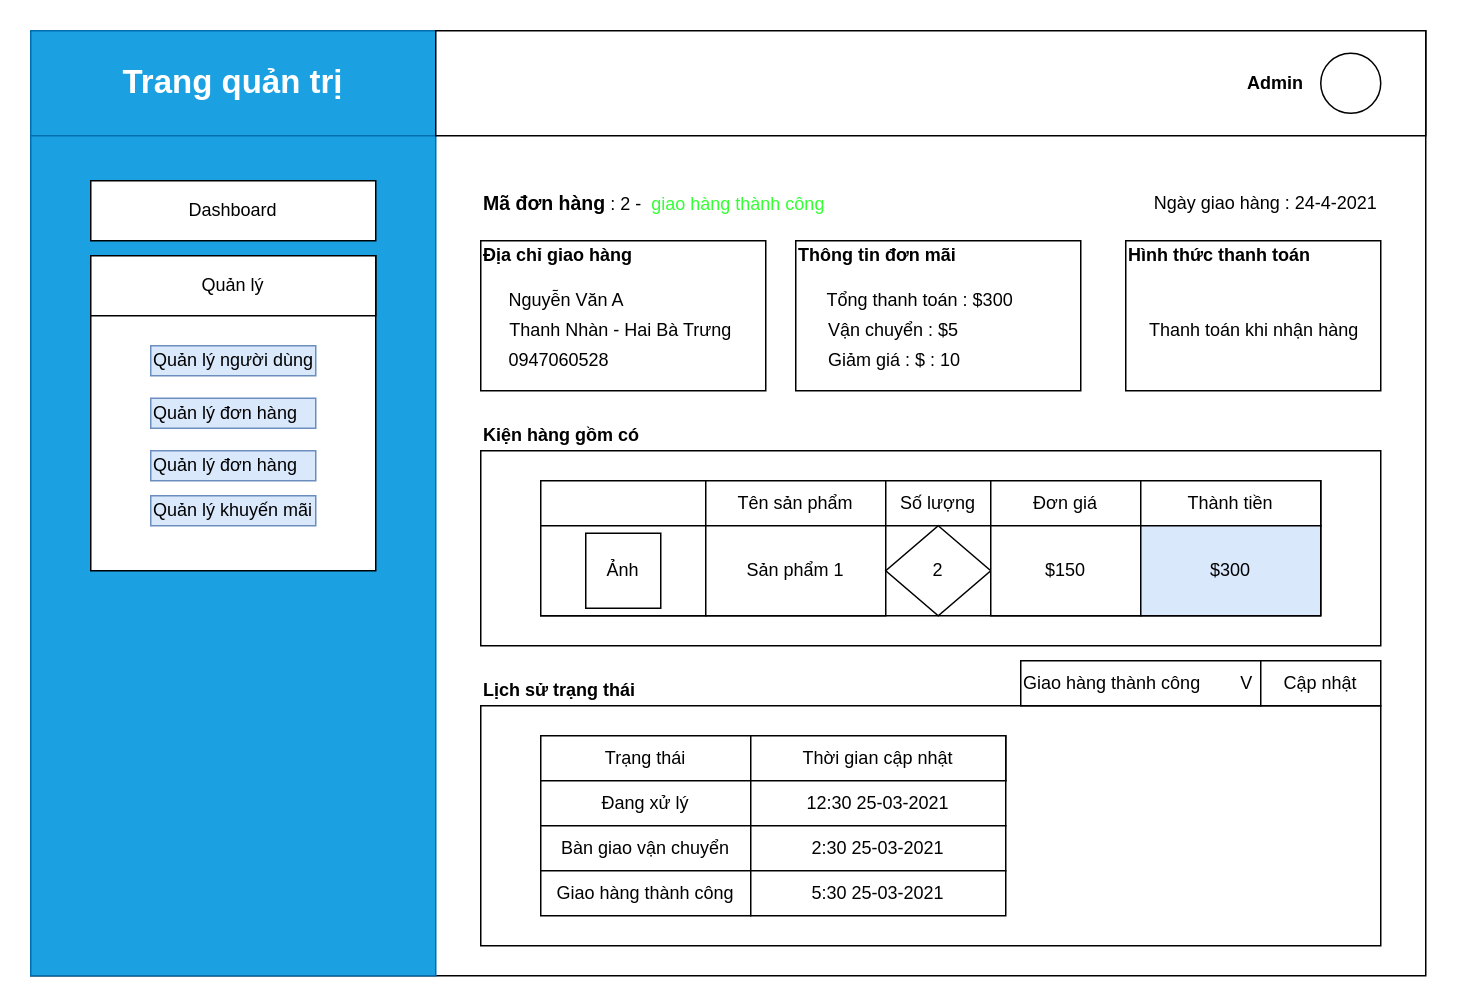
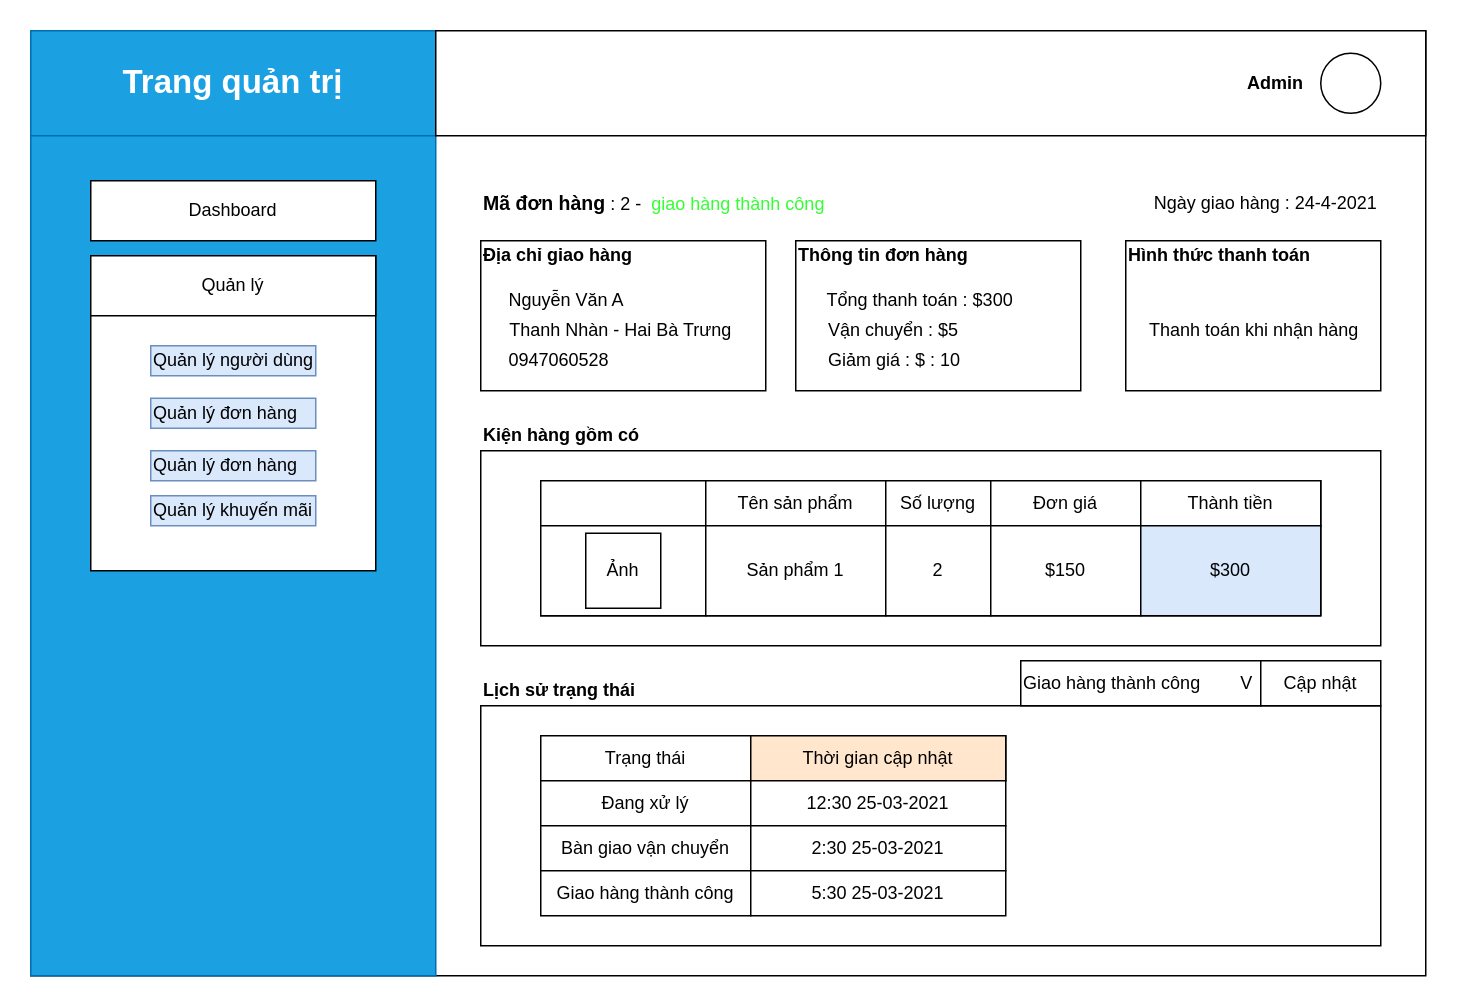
  <mxCell id="0" />
  <mxCell id="1" parent="0" />
  <mxCell id="2" value="" style="rounded=0;whiteSpace=wrap;html=1;" vertex="1" parent="1"><mxGeometry x="20" width="930" height="630" as="geometry" y="20" /></mxCell>
  <mxCell id="3" value="" style="rounded=0;whiteSpace=wrap;html=1;fillColor=#1ba1e2;strokeColor=#006EAF;fontColor=#ffffff;" vertex="1" parent="1"><mxGeometry x="20" width="270" height="630" as="geometry" y="20" /></mxCell>
  <mxCell id="4" value="&lt;font style=&quot;font-size: 22px&quot;&gt;&lt;b&gt;Trang quản trị&lt;/b&gt;&lt;/font&gt;" style="rounded=0;whiteSpace=wrap;html=1;fillColor=#1ba1e2;strokeColor=#006EAF;fontColor=#ffffff;" vertex="1" parent="1"><mxGeometry x="20" width="270" height="70" as="geometry" y="20" /></mxCell>
  <mxCell id="5" value="Dashboard" style="rounded=0;whiteSpace=wrap;html=1;" vertex="1" parent="1"><mxGeometry x="60" y="120" width="190" height="40" as="geometry" /></mxCell>
  <mxCell id="6" value="" style="rounded=0;whiteSpace=wrap;html=1;" vertex="1" parent="1"><mxGeometry x="60" y="170" width="190" height="210" as="geometry" /></mxCell>
  <mxCell id="7" value="Quản lý" style="rounded=0;whiteSpace=wrap;html=1;" vertex="1" parent="1"><mxGeometry x="60" y="170" width="190" height="40" as="geometry" /></mxCell>
  <mxCell id="8" value="Quản lý người dùng" style="text;html=1;strokeColor=#6c8ebf;fillColor=#dae8fc;align=left;verticalAlign=middle;whiteSpace=wrap;rounded=0;" vertex="1" parent="1"><mxGeometry x="100" y="230" width="110" height="20" as="geometry" /></mxCell>
  <mxCell id="9" value="Quản lý khuyến mãi" style="text;html=1;strokeColor=#6c8ebf;fillColor=#dae8fc;align=left;verticalAlign=middle;whiteSpace=wrap;rounded=0;" vertex="1" parent="1"><mxGeometry x="100" y="330" width="110" height="20" as="geometry" /></mxCell>
  <mxCell id="10" value="Quản lý đơn hàng" style="text;html=1;strokeColor=#6c8ebf;fillColor=#dae8fc;align=left;verticalAlign=middle;whiteSpace=wrap;rounded=0;" vertex="1" parent="1"><mxGeometry x="100" y="300" width="110" height="20" as="geometry" /></mxCell>
  <mxCell id="11" value="Quản lý đơn hàng" style="text;html=1;strokeColor=#6c8ebf;fillColor=#dae8fc;align=left;verticalAlign=middle;whiteSpace=wrap;rounded=0;" vertex="1" parent="1"><mxGeometry x="100" y="265" width="110" height="20" as="geometry" /></mxCell>
  <mxCell id="12" value="" style="rounded=0;whiteSpace=wrap;html=1;" vertex="1" parent="1"><mxGeometry x="290" width="660" height="70" as="geometry" y="20" /></mxCell>
  <mxCell id="13" value="" style="ellipse;whiteSpace=wrap;html=1;aspect=fixed;" vertex="1" parent="1"><mxGeometry x="880" y="35" width="40" height="40" as="geometry" /></mxCell>
  <mxCell id="14" value="&lt;b&gt;Admin&lt;/b&gt;" style="text;html=1;strokeColor=none;fillColor=none;align=center;verticalAlign=middle;whiteSpace=wrap;rounded=0;" vertex="1" parent="1"><mxGeometry x="830" y="45" width="40" height="20" as="geometry" /></mxCell>
  <mxCell id="15" value="" style="rounded=0;whiteSpace=wrap;html=1;" vertex="1" parent="1"><mxGeometry x="320" y="160" width="190" height="100" as="geometry" /></mxCell>
  <mxCell id="16" value="&lt;b&gt;Địa chỉ giao hàng&lt;/b&gt;" style="text;html=1;strokeColor=none;fillColor=none;align=left;verticalAlign=middle;whiteSpace=wrap;rounded=0;" vertex="1" parent="1"><mxGeometry x="320" y="160" width="130" height="20" as="geometry" /></mxCell>
  <mxCell id="17" value="Nguyễn Văn A" style="text;html=1;strokeColor=none;fillColor=none;align=left;verticalAlign=middle;whiteSpace=wrap;rounded=0;" vertex="1" parent="1"><mxGeometry x="337" y="190" width="96" height="20" as="geometry" /></mxCell>
  <mxCell id="18" value="" style="rounded=0;whiteSpace=wrap;html=1;" vertex="1" parent="1"><mxGeometry x="320" y="300" width="600" height="130" as="geometry" /></mxCell>
  <mxCell id="19" value="&lt;b&gt;Kiện hàng gồm có&lt;/b&gt;" style="text;html=1;strokeColor=none;fillColor=none;align=left;verticalAlign=middle;whiteSpace=wrap;rounded=0;" vertex="1" parent="1"><mxGeometry x="320" y="280" width="136" height="20" as="geometry" /></mxCell>
  <mxCell id="20" value="" style="rounded=0;whiteSpace=wrap;html=1;" vertex="1" parent="1"><mxGeometry x="320" y="470" width="600" height="160" as="geometry" /></mxCell>
  <mxCell id="21" value="&lt;b&gt;Lịch sử trạng thái&lt;/b&gt;" style="text;html=1;strokeColor=none;fillColor=none;align=left;verticalAlign=middle;whiteSpace=wrap;rounded=0;" vertex="1" parent="1"><mxGeometry x="320" y="450" width="120" height="20" as="geometry" /></mxCell>
  <mxCell id="22" value="&lt;b&gt;&lt;font style=&quot;font-size: 13px&quot;&gt;Mã đơn hàng&lt;/font&gt;&lt;/b&gt; : 2 -&amp;nbsp; &lt;font color=&quot;#33ff33&quot;&gt;giao hàng thành công&lt;/font&gt;" style="text;html=1;strokeColor=none;fillColor=none;align=left;verticalAlign=middle;whiteSpace=wrap;rounded=0;" vertex="1" parent="1"><mxGeometry x="320" y="125" width="240" height="20" as="geometry" /></mxCell>
  <mxCell id="23" value="Ngày giao hàng : 24-4-2021" style="text;html=1;strokeColor=none;fillColor=none;align=center;verticalAlign=middle;whiteSpace=wrap;rounded=0;" vertex="1" parent="1"><mxGeometry x="767" y="125" width="153" height="20" as="geometry" /></mxCell>
  <mxCell id="24" value="Thanh Nhàn - Hai Bà Trưng" style="text;html=1;strokeColor=none;fillColor=none;align=center;verticalAlign=middle;whiteSpace=wrap;rounded=0;" vertex="1" parent="1"><mxGeometry x="337" y="210" width="153" height="20" as="geometry" /></mxCell>
  <mxCell id="25" value="0947060528" style="text;html=1;strokeColor=none;fillColor=none;align=left;verticalAlign=middle;whiteSpace=wrap;rounded=0;" vertex="1" parent="1"><mxGeometry x="337" y="230" width="153" height="20" as="geometry" /></mxCell>
  <mxCell id="26" value="" style="rounded=0;whiteSpace=wrap;html=1;" vertex="1" parent="1"><mxGeometry x="530" y="160" width="190" height="100" as="geometry" /></mxCell>
- <mxCell id="27" value="&lt;b&gt;Thông tin đơn mãi&lt;/b&gt;" style="text;html=1;strokeColor=none;fillColor=none;align=left;verticalAlign=middle;whiteSpace=wrap;rounded=0;" vertex="1" parent="1"><mxGeometry x="530" y="160" width="130" height="20" as="geometry" /></mxCell>
+ <mxCell id="27" value="&lt;b&gt;Thông tin đơn hàng&lt;/b&gt;" style="text;html=1;strokeColor=none;fillColor=none;align=left;verticalAlign=middle;whiteSpace=wrap;rounded=0;" vertex="1" parent="1"><mxGeometry x="530" y="160" width="130" height="20" as="geometry" /></mxCell>
  <mxCell id="28" value="Tổng thanh toán : $300" style="text;html=1;strokeColor=none;fillColor=none;align=left;verticalAlign=middle;whiteSpace=wrap;rounded=0;" vertex="1" parent="1"><mxGeometry x="548.5" y="190" width="153" height="20" as="geometry" /></mxCell>
  <mxCell id="29" value="Vận chuyển : $5" style="text;html=1;strokeColor=none;fillColor=none;align=left;verticalAlign=middle;whiteSpace=wrap;rounded=0;" vertex="1" parent="1"><mxGeometry x="550" y="210" width="153" height="20" as="geometry" /></mxCell>
  <mxCell id="30" value="Giảm giá : $ : 10" style="text;html=1;strokeColor=none;fillColor=none;align=left;verticalAlign=middle;whiteSpace=wrap;rounded=0;" vertex="1" parent="1"><mxGeometry x="550" y="230" width="153" height="20" as="geometry" /></mxCell>
  <mxCell id="31" value="" style="rounded=0;whiteSpace=wrap;html=1;" vertex="1" parent="1"><mxGeometry x="750" y="160" width="170" height="100" as="geometry" /></mxCell>
  <mxCell id="32" value="&lt;b&gt;Hình thức thanh toán&lt;/b&gt;" style="text;html=1;strokeColor=none;fillColor=none;align=left;verticalAlign=middle;whiteSpace=wrap;rounded=0;" vertex="1" parent="1"><mxGeometry x="750" y="160" width="130" height="20" as="geometry" /></mxCell>
  <mxCell id="33" value="Thanh toán khi nhận hàng" style="text;html=1;strokeColor=none;fillColor=none;align=left;verticalAlign=middle;whiteSpace=wrap;rounded=0;" vertex="1" parent="1"><mxGeometry x="763.5" y="210" width="143" height="20" as="geometry" /></mxCell>
  <mxCell id="34" value="" style="rounded=0;whiteSpace=wrap;html=1;" vertex="1" parent="1"><mxGeometry x="360" y="320" width="520" height="30" as="geometry" /></mxCell>
  <mxCell id="35" value="" style="rounded=0;whiteSpace=wrap;html=1;" vertex="1" parent="1"><mxGeometry x="360" y="320" width="110" height="30" as="geometry" /></mxCell>
  <mxCell id="36" value="Tên sản phẩm" style="rounded=0;whiteSpace=wrap;html=1;" vertex="1" parent="1"><mxGeometry x="470" y="320" width="120" height="30" as="geometry" /></mxCell>
  <mxCell id="37" value="Số lượng" style="rounded=0;whiteSpace=wrap;html=1;" vertex="1" parent="1"><mxGeometry x="590" y="320" width="70" height="30" as="geometry" /></mxCell>
  <mxCell id="38" value="Đơn giá" style="rounded=0;whiteSpace=wrap;html=1;" vertex="1" parent="1"><mxGeometry x="660" y="320" width="100" height="30" as="geometry" /></mxCell>
  <mxCell id="39" value="Thành tiền" style="rounded=0;whiteSpace=wrap;html=1;" vertex="1" parent="1"><mxGeometry x="760" y="320" width="120" height="30" as="geometry" /></mxCell>
  <mxCell id="40" value="" style="rounded=0;whiteSpace=wrap;html=1;" vertex="1" parent="1"><mxGeometry x="360" y="350" width="520" height="60" as="geometry" /></mxCell>
  <mxCell id="41" value="" style="rounded=0;whiteSpace=wrap;html=1;" vertex="1" parent="1"><mxGeometry x="360" y="350" width="110" height="60" as="geometry" /></mxCell>
  <mxCell id="42" value="Ảnh" style="rounded=0;whiteSpace=wrap;html=1;" vertex="1" parent="1"><mxGeometry x="390" y="355" width="50" height="50" as="geometry" /></mxCell>
  <mxCell id="43" value="Sản phẩm 1" style="rounded=0;whiteSpace=wrap;html=1;" vertex="1" parent="1"><mxGeometry x="470" y="350" width="120" height="60" as="geometry" /></mxCell>
- <mxCell id="44" value="2" style="rhombus;whiteSpace=wrap;html=1;" vertex="1" parent="1"><mxGeometry x="590" y="350" width="70" height="60" as="geometry" /></mxCell>
+ <mxCell id="44" value="2" style="rounded=0;whiteSpace=wrap;html=1;" vertex="1" parent="1"><mxGeometry x="590" y="350" width="70" height="60" as="geometry" /></mxCell>
  <mxCell id="45" value="$150" style="rounded=0;whiteSpace=wrap;html=1;" vertex="1" parent="1"><mxGeometry x="660" y="350" width="100" height="60" as="geometry" /></mxCell>
  <mxCell id="46" value="$300" style="rounded=0;whiteSpace=wrap;html=1;fillColor=#dae8fc;" vertex="1" parent="1"><mxGeometry x="760" y="350" width="120" height="60" as="geometry" /></mxCell>
  <mxCell id="47" value="" style="rounded=0;whiteSpace=wrap;html=1;" vertex="1" parent="1"><mxGeometry x="360" y="490" width="310" height="30" as="geometry" /></mxCell>
  <mxCell id="48" value="Trạng thái" style="rounded=0;whiteSpace=wrap;html=1;" vertex="1" parent="1"><mxGeometry x="360" y="490" width="140" height="30" as="geometry" /></mxCell>
- <mxCell id="49" value="Thời gian cập nhật" style="rounded=0;whiteSpace=wrap;html=1;" vertex="1" parent="1"><mxGeometry x="500" y="490" width="170" height="30" as="geometry" /></mxCell>
+ <mxCell id="49" value="Thời gian cập nhật" style="rounded=0;whiteSpace=wrap;html=1;fillColor=#ffe6cc;" vertex="1" parent="1"><mxGeometry x="500" y="490" width="170" height="30" as="geometry" /></mxCell>
  <mxCell id="50" value="Đang xử lý" style="rounded=0;whiteSpace=wrap;html=1;" vertex="1" parent="1"><mxGeometry x="360" y="520" width="140" height="30" as="geometry" /></mxCell>
  <mxCell id="51" value="12:30 25-03-2021" style="rounded=0;whiteSpace=wrap;html=1;" vertex="1" parent="1"><mxGeometry x="500" y="520" width="170" height="30" as="geometry" /></mxCell>
  <mxCell id="52" value="Bàn giao vận chuyển" style="rounded=0;whiteSpace=wrap;html=1;" vertex="1" parent="1"><mxGeometry x="360" y="550" width="140" height="30" as="geometry" /></mxCell>
  <mxCell id="53" value="2:30 25-03-2021" style="rounded=0;whiteSpace=wrap;html=1;" vertex="1" parent="1"><mxGeometry x="500" y="550" width="170" height="30" as="geometry" /></mxCell>
  <mxCell id="54" value="Giao hàng thành công" style="rounded=0;whiteSpace=wrap;html=1;" vertex="1" parent="1"><mxGeometry x="360" y="580" width="140" height="30" as="geometry" /></mxCell>
  <mxCell id="55" value="5:30 25-03-2021" style="rounded=0;whiteSpace=wrap;html=1;" vertex="1" parent="1"><mxGeometry x="500" y="580" width="170" height="30" as="geometry" /></mxCell>
  <mxCell id="56" value="Giao hàng thành công&amp;nbsp; &amp;nbsp; &amp;nbsp; &amp;nbsp; V" style="rounded=0;whiteSpace=wrap;html=1;align=left;" vertex="1" parent="1"><mxGeometry x="680" y="440" width="160" height="30" as="geometry" /></mxCell>
  <mxCell id="57" value="Cập nhật" style="rounded=0;whiteSpace=wrap;html=1;" vertex="1" parent="1"><mxGeometry x="840" y="440" width="80" height="30" as="geometry" /></mxCell>
